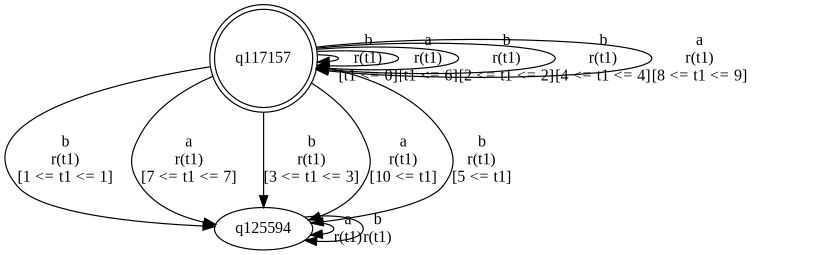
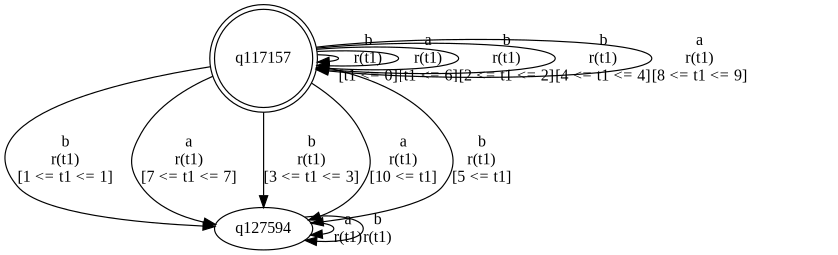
  digraph {
    fontname="Liberation Serif"
    node [fontname="Liberation Serif"]
    edge [fontname="Liberation Serif"]
    n1 [label=q117157 shape=doublecircle]
-   n2 [label=q125594]
+   n2 [label=q127594]
    n1 -> n1 [label="b\nr(t1)\n[t1 <= 0]"]
    n1 -> n1 [label="a\nr(t1)\n[t1 <= 6]"]
    n1 -> n1 [label="b\nr(t1)\n[2 <= t1 <= 2]"]
    n1 -> n1 [label="b\nr(t1)\n[4 <= t1 <= 4]"]
    n1 -> n1 [label="a\nr(t1)\n[8 <= t1 <= 9]"]
    n1 -> n2 [label="b\nr(t1)\n[1 <= t1 <= 1]"]
    n1 -> n2 [label="a\nr(t1)\n[7 <= t1 <= 7]"]
    n1 -> n2 [label="b\nr(t1)\n[3 <= t1 <= 3]"]
    n1 -> n2 [label="a\nr(t1)\n[10 <= t1]"]
    n1 -> n2 [label="b\nr(t1)\n[5 <= t1]"]
    n2 -> n2 [label="a\nr(t1)\n"]
    n2 -> n2 [label="b\nr(t1)\n"]
  }
